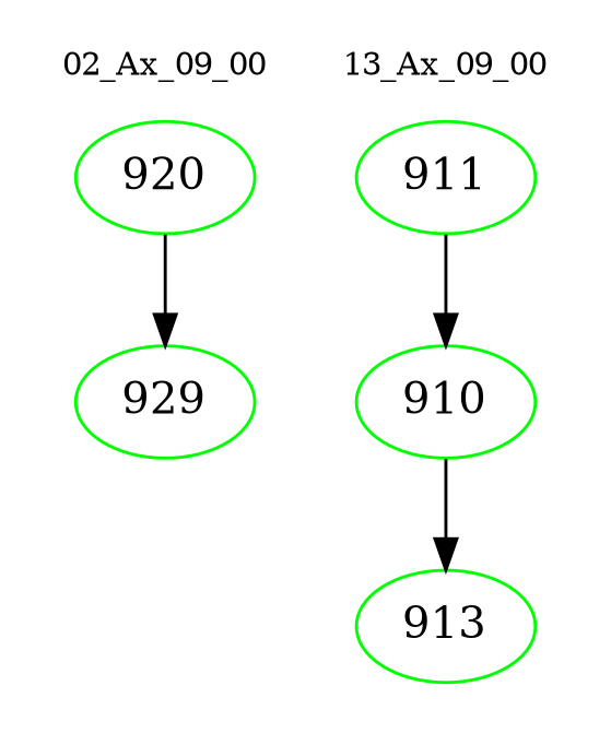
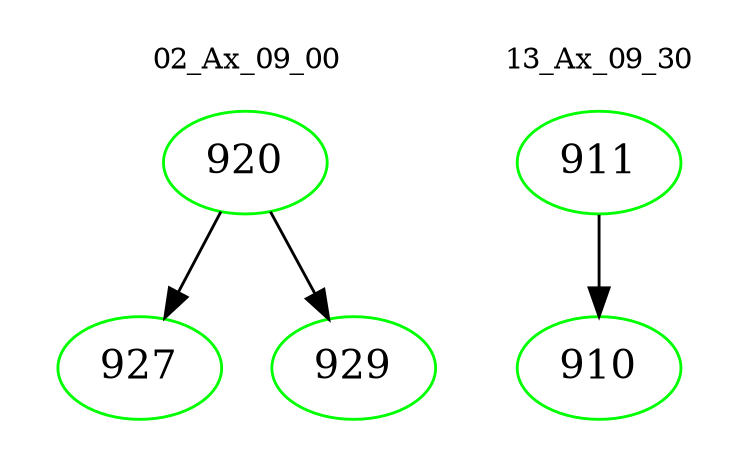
  digraph {
    node [color=green]
    edge [color=black]
    n1 [label=920]
+   n2 [label=927]
    n3 [label=929]
    n4 [label=910]
    n5 [label=911]
-   n6 [label=913]
    subgraph cluster_1 {
      color=white
      fontsize=10
      label="02_Ax_09_00"
      n1
+     n2
      n3
    }
    subgraph cluster_2 {
      color=white
      fontsize=10
-     label="13_Ax_09_00"
+     label="13_Ax_09_30"
      n4
      n5
-     n6
    }
+   n1 -> n2
    n1 -> n3
-   n4 -> n6
    n5 -> n4
  }
